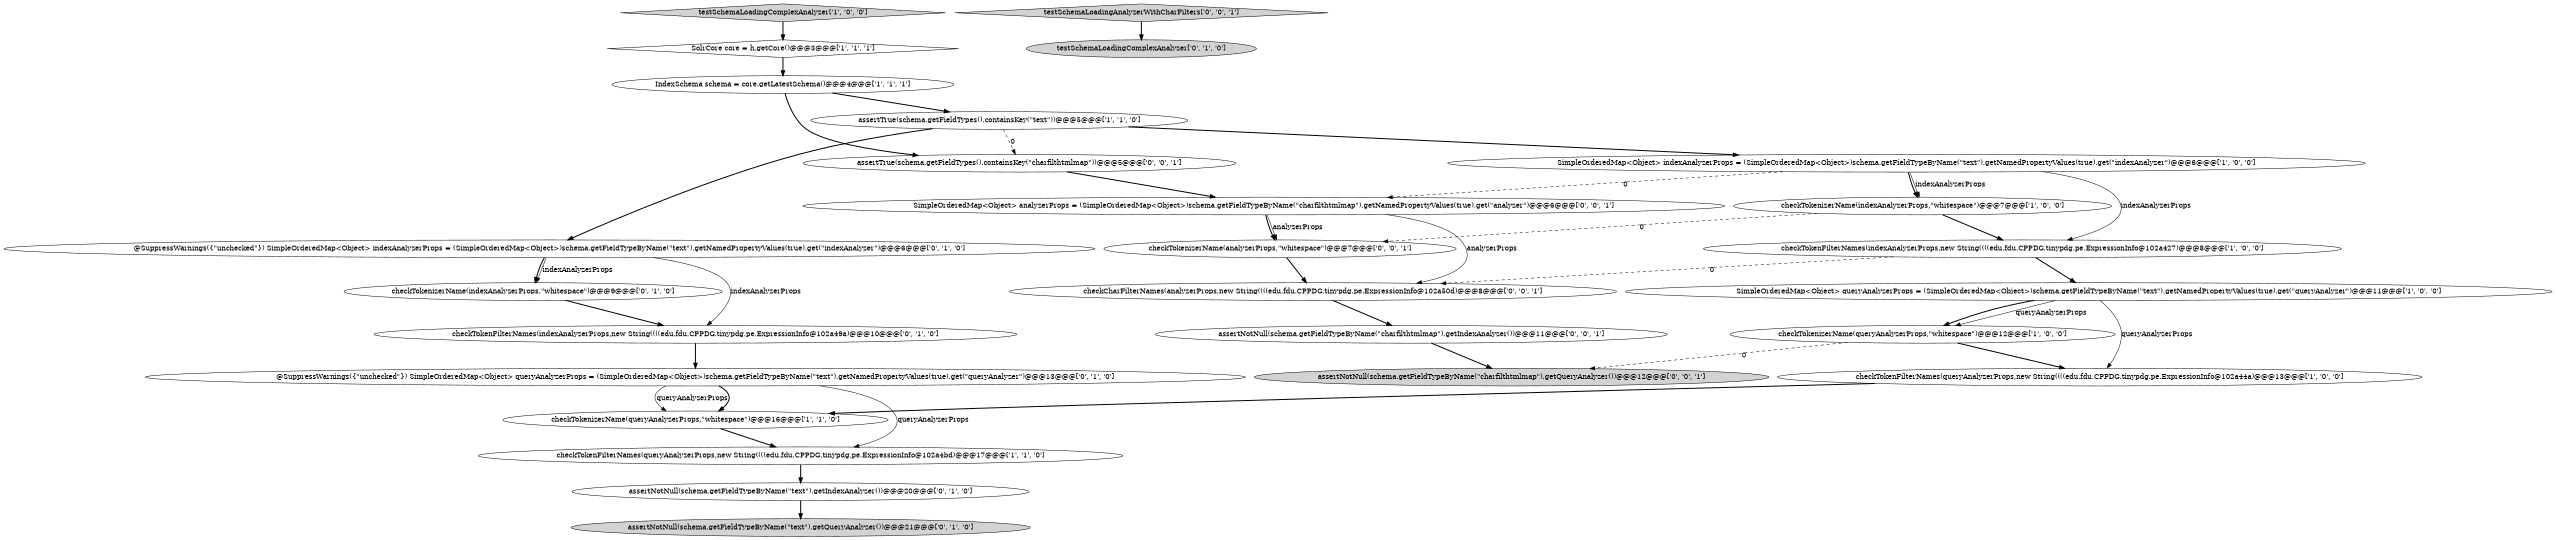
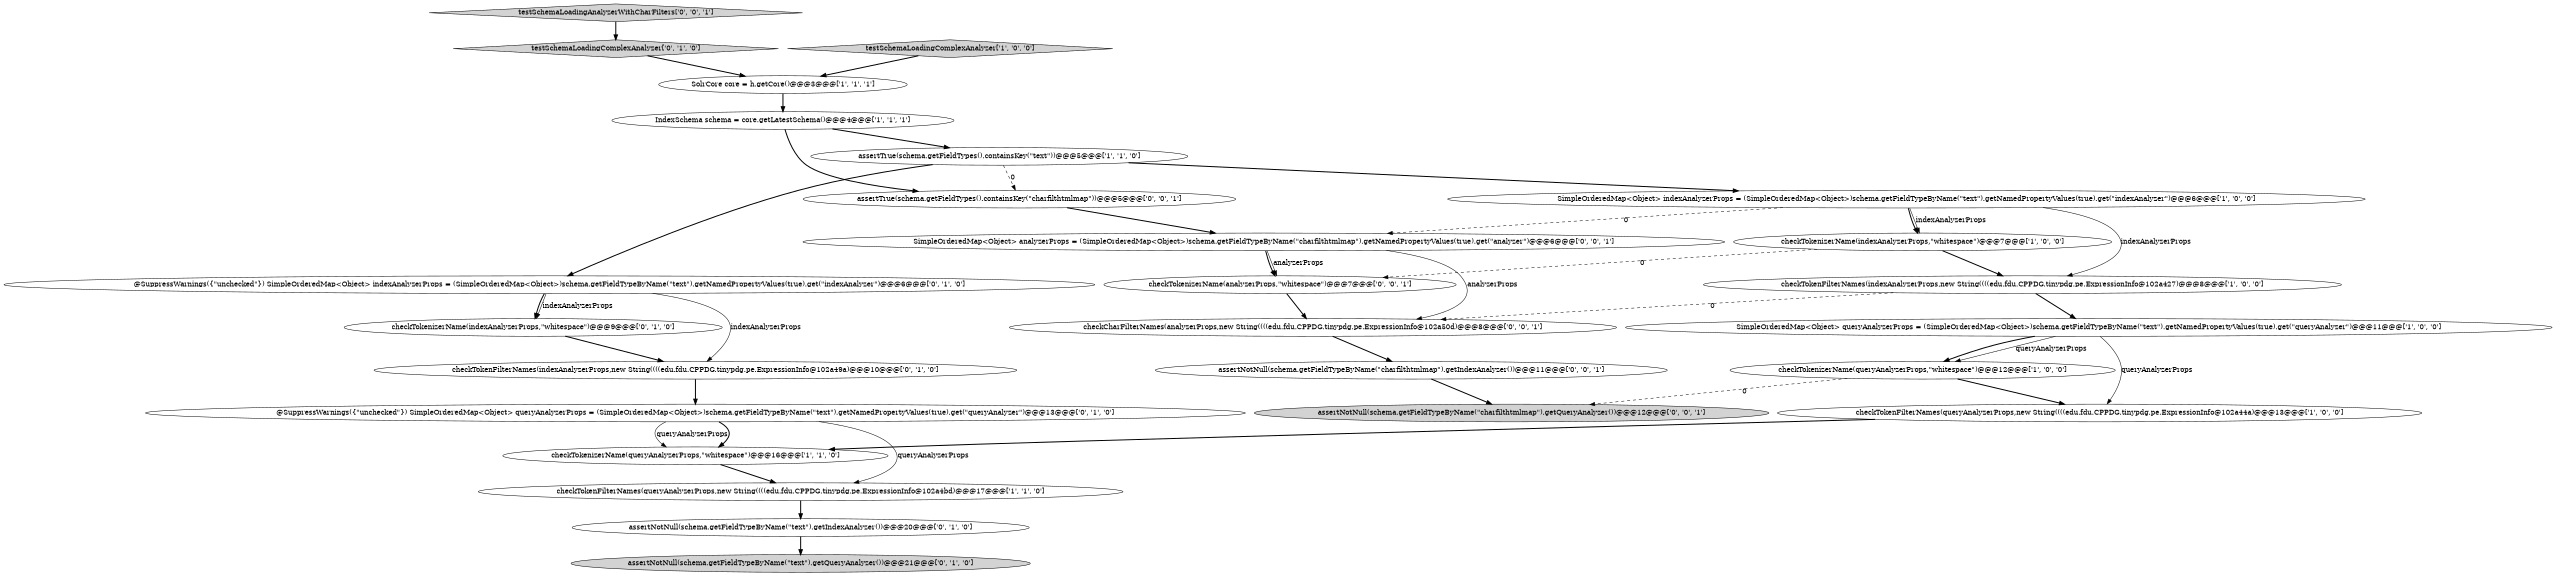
  digraph {
    node [fillcolor=white shape=ellipse style=filled]
    edge [style=bold]
    n1 [label="SimpleOrderedMap<Object> indexAnalyzerProps = (SimpleOrderedMap<Object>)schema.getFieldTypeByName(\"text\").getNamedPropertyValues(true).get(\"indexAnalyzer\")@@@6@@@['1', '0', '0']"]
    n2 [label="checkTokenizerName(indexAnalyzerProps,\"whitespace\")@@@7@@@['1', '0', '0']"]
    n3 [label="checkTokenFilterNames(indexAnalyzerProps,new String((((edu.fdu.CPPDG.tinypdg.pe.ExpressionInfo@102a427)@@@8@@@['1', '0', '0']"]
    n4 [label="SimpleOrderedMap<Object> analyzerProps = (SimpleOrderedMap<Object>)schema.getFieldTypeByName(\"charfilthtmlmap\").getNamedPropertyValues(true).get(\"analyzer\")@@@6@@@['0', '0', '1']"]
    n5 [label="checkTokenizerName(analyzerProps,\"whitespace\")@@@7@@@['0', '0', '1']"]
    n6 [label="SimpleOrderedMap<Object> queryAnalyzerProps = (SimpleOrderedMap<Object>)schema.getFieldTypeByName(\"text\").getNamedPropertyValues(true).get(\"queryAnalyzer\")@@@11@@@['1', '0', '0']"]
    n7 [label="checkCharFilterNames(analyzerProps,new String((((edu.fdu.CPPDG.tinypdg.pe.ExpressionInfo@102a50d)@@@8@@@['0', '0', '1']"]
    n8 [label="checkTokenFilterNames(indexAnalyzerProps,new String((((edu.fdu.CPPDG.tinypdg.pe.ExpressionInfo@102a49a)@@@10@@@['0', '1', '0']"]
    n9 [label="@SuppressWarnings({\"unchecked\"}) SimpleOrderedMap<Object> queryAnalyzerProps = (SimpleOrderedMap<Object>)schema.getFieldTypeByName(\"text\").getNamedPropertyValues(true).get(\"queryAnalyzer\")@@@13@@@['0', '1', '0']"]
    n10 [label="checkTokenFilterNames(queryAnalyzerProps,new String((((edu.fdu.CPPDG.tinypdg.pe.ExpressionInfo@102a4bd)@@@17@@@['1', '1', '0']"]
    n11 [label="checkTokenizerName(queryAnalyzerProps,\"whitespace\")@@@16@@@['1', '1', '0']"]
    n12 [label="checkTokenizerName(queryAnalyzerProps,\"whitespace\")@@@12@@@['1', '0', '0']"]
    n13 [fillcolor=lightgray label="assertNotNull(schema.getFieldTypeByName(\"charfilthtmlmap\").getQueryAnalyzer())@@@12@@@['0', '0', '1']"]
    n14 [label="checkTokenFilterNames(queryAnalyzerProps,new String((((edu.fdu.CPPDG.tinypdg.pe.ExpressionInfo@102a44a)@@@13@@@['1', '0', '0']"]
    n15 [label="assertNotNull(schema.getFieldTypeByName(\"text\").getIndexAnalyzer())@@@20@@@['0', '1', '0']"]
    n16 [fillcolor=lightgray label="assertNotNull(schema.getFieldTypeByName(\"text\").getQueryAnalyzer())@@@21@@@['0', '1', '0']"]
    n17 [label="IndexSchema schema = core.getLatestSchema()@@@4@@@['1', '1', '1']"]
    n18 [label="assertTrue(schema.getFieldTypes().containsKey(\"text\"))@@@5@@@['1', '1', '0']"]
    n19 [label="assertTrue(schema.getFieldTypes().containsKey(\"charfilthtmlmap\"))@@@5@@@['0', '0', '1']"]
    n20 [label="@SuppressWarnings({\"unchecked\"}) SimpleOrderedMap<Object> indexAnalyzerProps = (SimpleOrderedMap<Object>)schema.getFieldTypeByName(\"text\").getNamedPropertyValues(true).get(\"indexAnalyzer\")@@@6@@@['0', '1', '0']"]
    n21 [label="checkTokenizerName(indexAnalyzerProps,\"whitespace\")@@@9@@@['0', '1', '0']"]
    n22 [label="assertNotNull(schema.getFieldTypeByName(\"charfilthtmlmap\").getIndexAnalyzer())@@@11@@@['0', '0', '1']"]
-   n23 [label="SolrCore core = h.getCore()@@@3@@@['1', '1', '1']" shape=diamond]
+   n23 [label="SolrCore core = h.getCore()@@@3@@@['1', '1', '1']"]
    n24 [fillcolor=lightgray label="testSchemaLoadingAnalyzerWithCharFilters['0', '0', '1']" shape=diamond]
-   n25 [fillcolor=lightgray label="testSchemaLoadingComplexAnalyzer['0', '1', '0']"]
+   n25 [fillcolor=lightgray label="testSchemaLoadingComplexAnalyzer['0', '1', '0']" shape=diamond]
    n26 [fillcolor=lightgray label="testSchemaLoadingComplexAnalyzer['1', '0', '0']" shape=diamond]
    n1 -> n2 [label=indexAnalyzerProps style=solid]
    n1 -> n2
    n1 -> n3 [label=indexAnalyzerProps style=solid]
    n1 -> n4 [label=0 style=dashed]
    n2 -> n3
    n2 -> n5 [label=0 style=dashed]
    n3 -> n6
    n3 -> n7 [label=0 style=dashed]
    n4 -> n5 [label=analyzerProps style=solid]
    n4 -> n5
    n4 -> n7 [label=analyzerProps style=solid]
    n5 -> n7
    n6 -> n12 [label=queryAnalyzerProps style=solid]
    n6 -> n12
    n6 -> n14 [label=queryAnalyzerProps style=solid]
    n7 -> n22
    n8 -> n9
    n9 -> n10 [label=queryAnalyzerProps style=solid]
    n9 -> n11 [label=queryAnalyzerProps style=solid]
    n9 -> n11
    n10 -> n15
    n11 -> n10
    n12 -> n13 [label=0 style=dashed]
    n12 -> n14
    n14 -> n11
    n15 -> n16
    n17 -> n18
    n17 -> n19
    n18 -> n1
    n18 -> n19 [label=0 style=dashed]
    n18 -> n20
    n19 -> n4
    n20 -> n8 [label=indexAnalyzerProps style=solid]
    n20 -> n21 [label=indexAnalyzerProps style=solid]
    n20 -> n21
    n21 -> n8
    n22 -> n13
    n23 -> n17
    n24 -> n25
+   n25 -> n23
    n26 -> n23
  }
